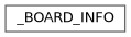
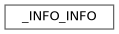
  digraph {
    rankdir=LR
-   n1 [color=grey40 fillcolor=white fontname=Helvetica fontsize=10 height=0.2 label=_BOARD_INFO shape=box style=filled width=0.4]
+   n1 [color=grey40 fillcolor=white fontname=Helvetica fontsize=10 height=0.2 label=_INFO_INFO shape=box style=filled width=0.4]
  }
